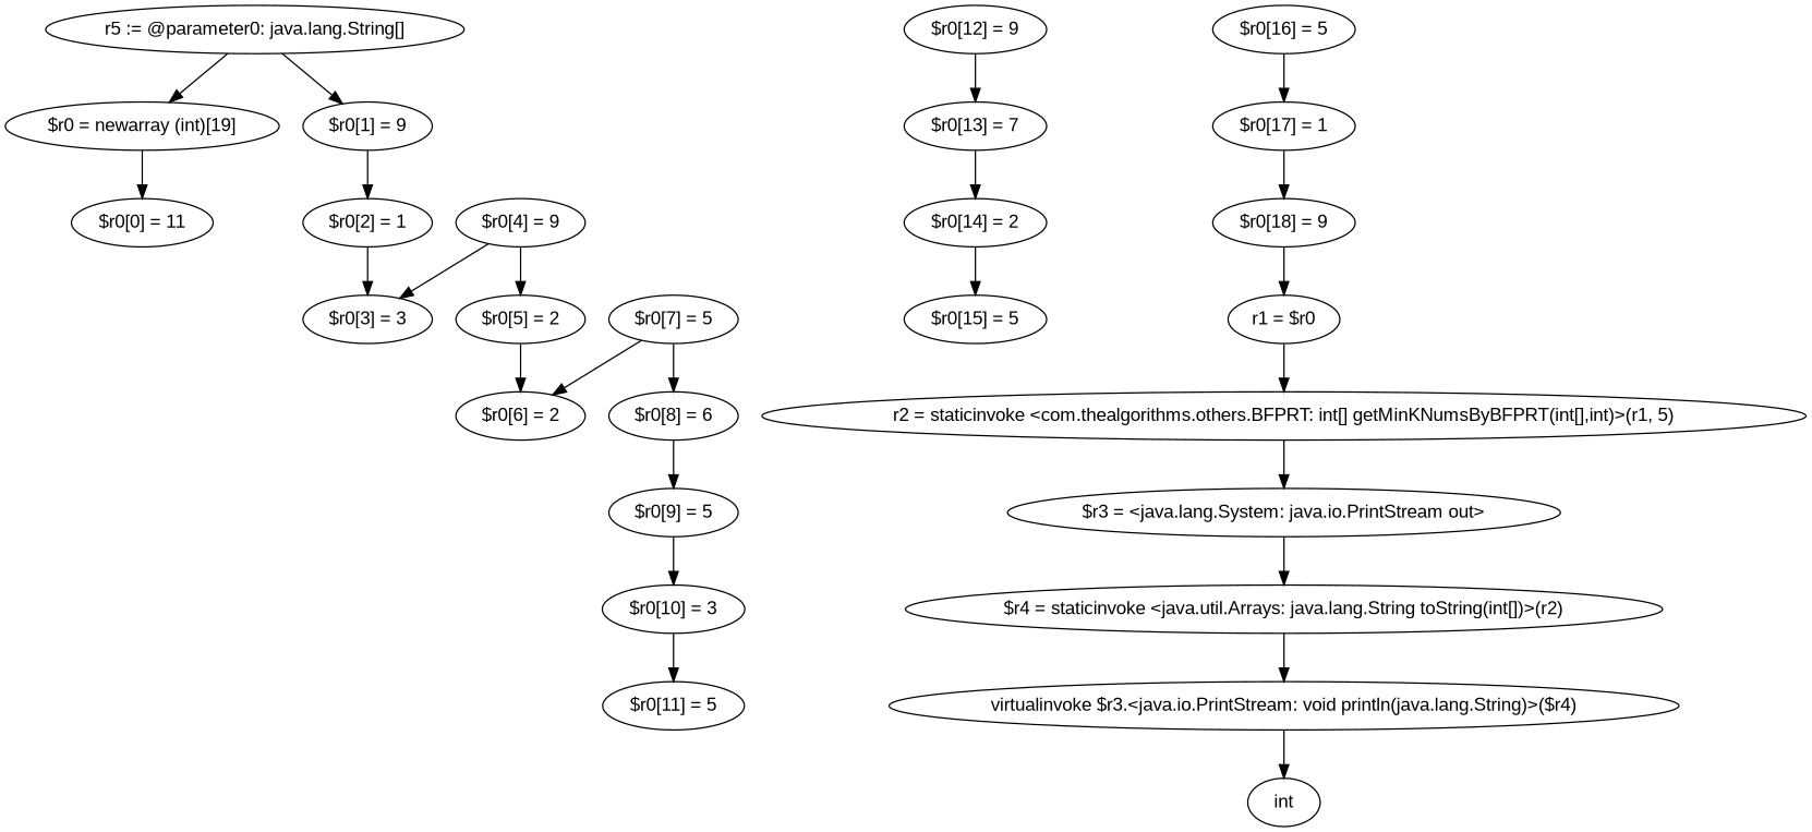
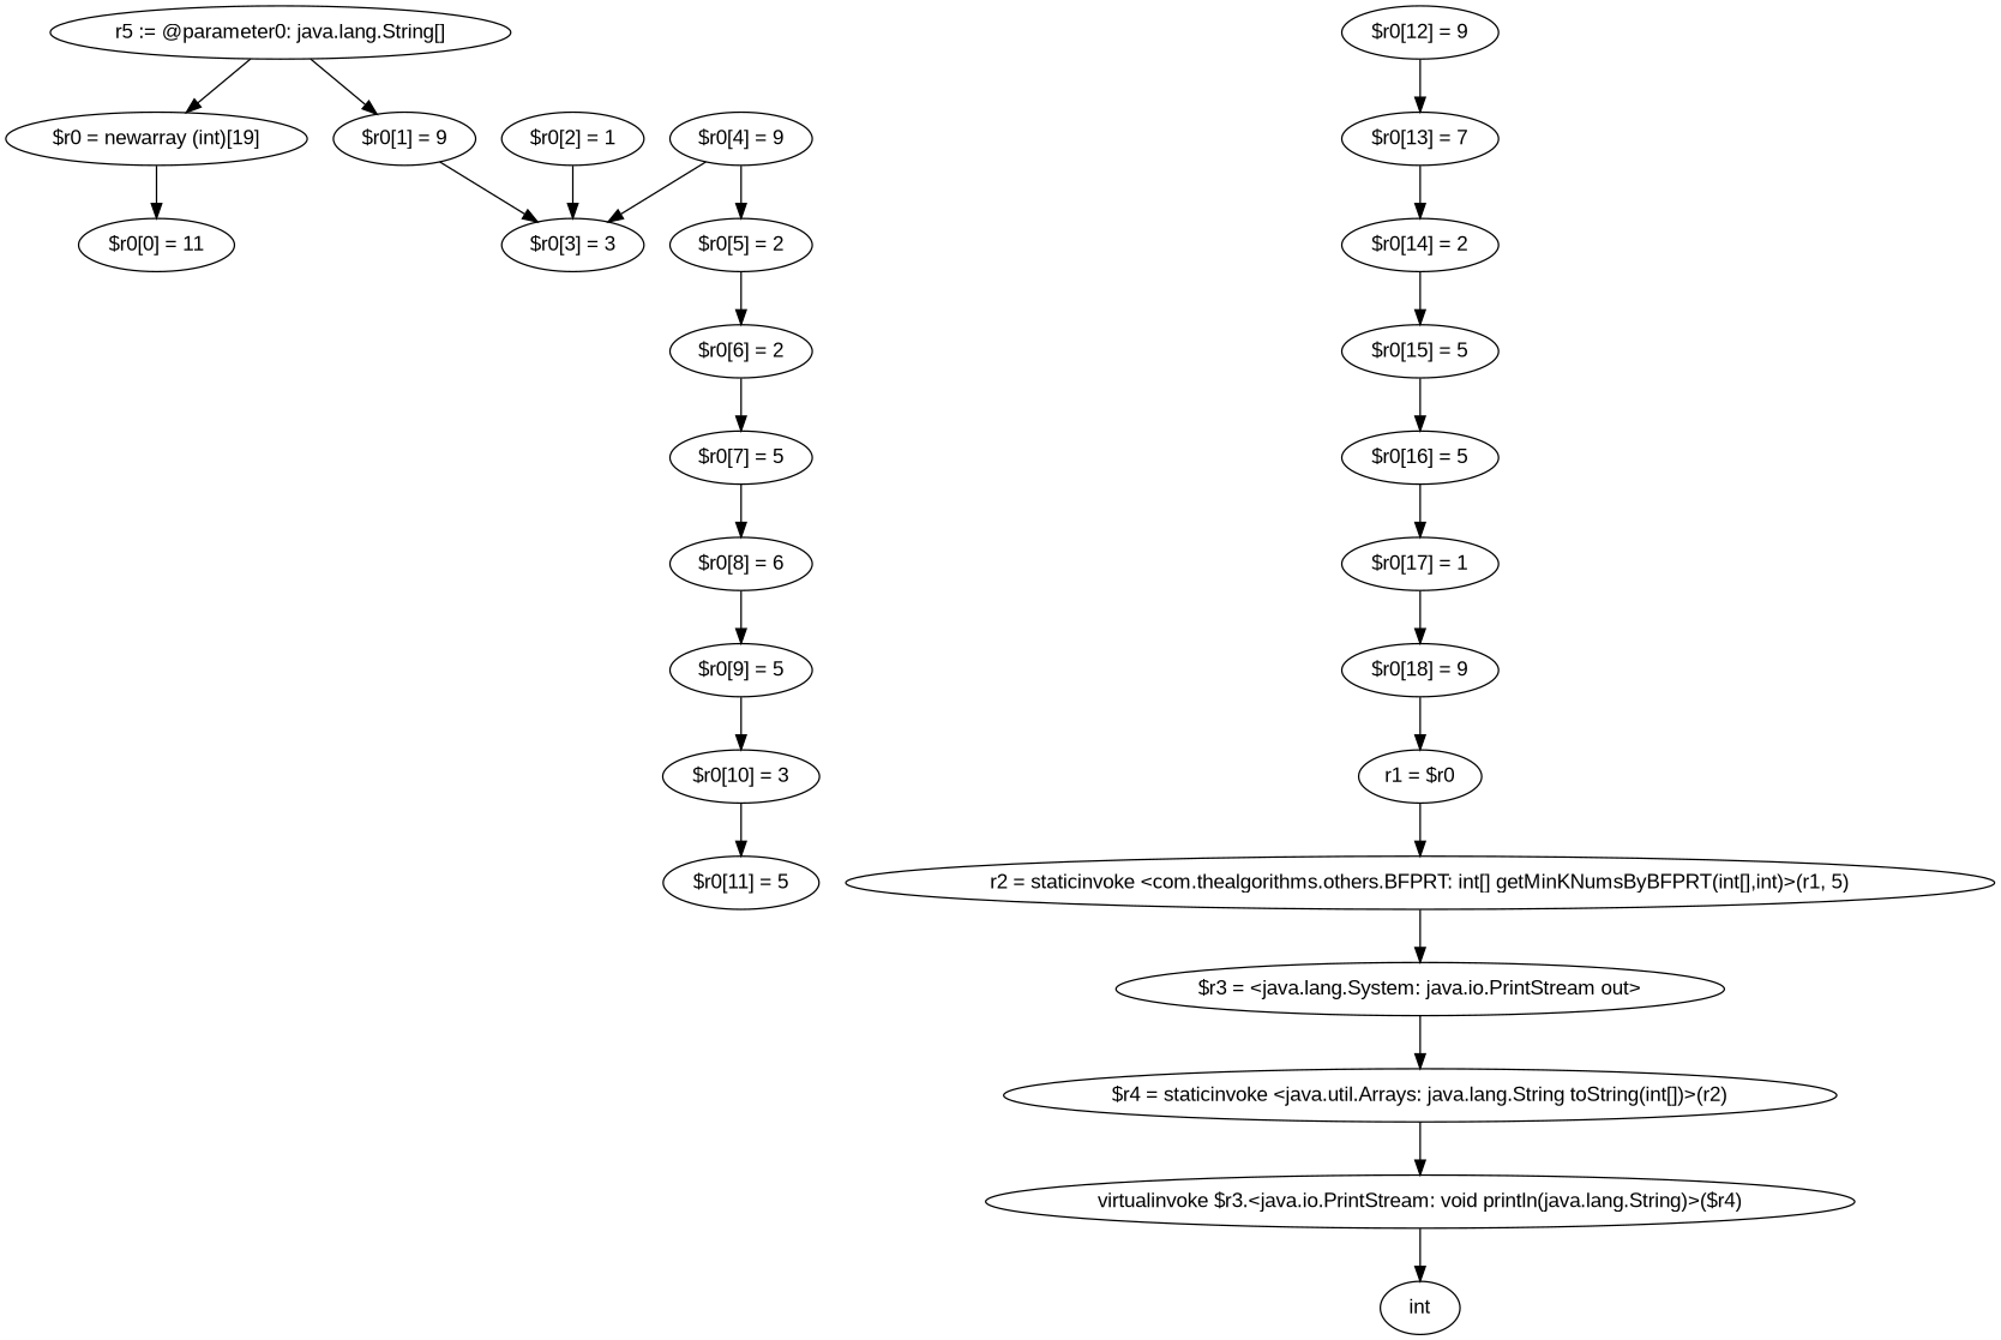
  digraph {
    fontname="Liberation Sans"
    node [fontname="Liberation Sans"]
    edge [fontname="Liberation Sans"]
    "r5 := @parameter0: java.lang.String[]"
    "$r0 = newarray (int)[19]"
    "$r0[1] = 9"
    "$r0[0] = 11"
    "$r0[2] = 1"
    "$r0[3] = 3"
    "$r0[4] = 9"
    "$r0[5] = 2"
    "$r0[6] = 2"
    "$r0[7] = 5"
    "$r0[8] = 6"
    "$r0[9] = 5"
    "$r0[10] = 3"
    "$r0[11] = 5"
    "$r0[12] = 9"
    "$r0[13] = 7"
    "$r0[14] = 2"
    "$r0[15] = 5"
    "$r0[16] = 5"
    "$r0[17] = 1"
    "$r0[18] = 9"
    "r1 = $r0"
    "r2 = staticinvoke <com.thealgorithms.others.BFPRT: int[] getMinKNumsByBFPRT(int[],int)>(r1, 5)"
    "$r3 = <java.lang.System: java.io.PrintStream out>"
    "$r4 = staticinvoke <java.util.Arrays: java.lang.String toString(int[])>(r2)"
    "virtualinvoke $r3.<java.io.PrintStream: void println(java.lang.String)>($r4)"
    n27 [label=int]
    "r5 := @parameter0: java.lang.String[]" -> "$r0 = newarray (int)[19]"
    "r5 := @parameter0: java.lang.String[]" -> "$r0[1] = 9"
    "$r0 = newarray (int)[19]" -> "$r0[0] = 11"
-   "$r0[1] = 9" -> "$r0[2] = 1"
+   "$r0[1] = 9" -> "$r0[3] = 3"
    "$r0[2] = 1" -> "$r0[3] = 3"
    "$r0[4] = 9" -> "$r0[3] = 3"
    "$r0[4] = 9" -> "$r0[5] = 2"
    "$r0[5] = 2" -> "$r0[6] = 2"
-   "$r0[7] = 5" -> "$r0[6] = 2"
+   "$r0[6] = 2" -> "$r0[7] = 5"
    "$r0[7] = 5" -> "$r0[8] = 6"
    "$r0[8] = 6" -> "$r0[9] = 5"
    "$r0[9] = 5" -> "$r0[10] = 3"
    "$r0[10] = 3" -> "$r0[11] = 5"
    "$r0[12] = 9" -> "$r0[13] = 7"
    "$r0[13] = 7" -> "$r0[14] = 2"
    "$r0[14] = 2" -> "$r0[15] = 5"
+   "$r0[15] = 5" -> "$r0[16] = 5"
    "$r0[16] = 5" -> "$r0[17] = 1"
    "$r0[17] = 1" -> "$r0[18] = 9"
    "$r0[18] = 9" -> "r1 = $r0"
    "r1 = $r0" -> "r2 = staticinvoke <com.thealgorithms.others.BFPRT: int[] getMinKNumsByBFPRT(int[],int)>(r1, 5)"
    "r2 = staticinvoke <com.thealgorithms.others.BFPRT: int[] getMinKNumsByBFPRT(int[],int)>(r1, 5)" -> "$r3 = <java.lang.System: java.io.PrintStream out>"
    "$r3 = <java.lang.System: java.io.PrintStream out>" -> "$r4 = staticinvoke <java.util.Arrays: java.lang.String toString(int[])>(r2)"
    "$r4 = staticinvoke <java.util.Arrays: java.lang.String toString(int[])>(r2)" -> "virtualinvoke $r3.<java.io.PrintStream: void println(java.lang.String)>($r4)"
    "virtualinvoke $r3.<java.io.PrintStream: void println(java.lang.String)>($r4)" -> n27
  }
